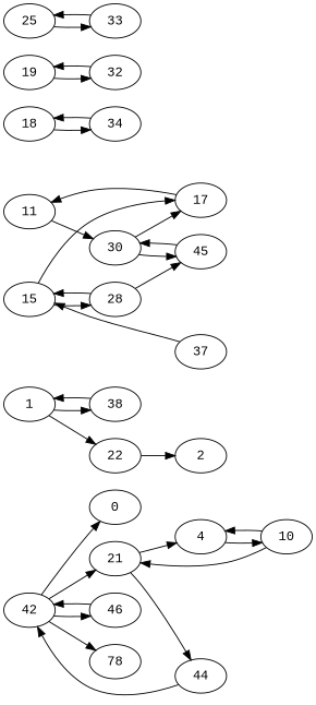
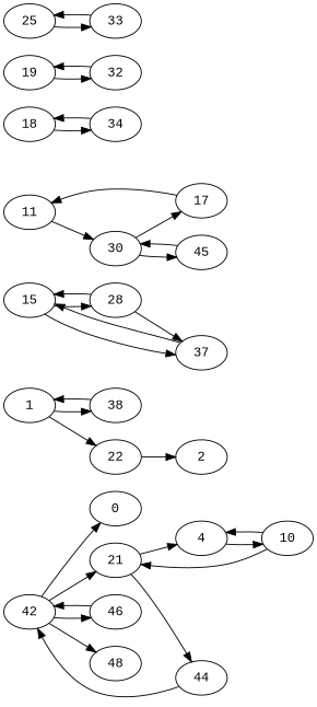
  digraph {
    fontname="Liberation Mono"
    rankdir=LR
    node [fontname="Liberation Mono"]
    edge [fontname="Liberation Mono"]
    42
    0
    21
    46
-   48 [label=78]
+   48
    1
    38
    22
    2
    4
    10
    44
    11
    30
    17
    45
    15
    28
    37
    18
    34
    19
    32
    25
    33
    42 -> 0
    42 -> 21
    42 -> 46
    42 -> 48
    21 -> 4
    21 -> 44
    46 -> 42
    1 -> 38
    1 -> 22
    38 -> 1
    22 -> 2
    4 -> 10
    10 -> 21
    10 -> 4
    44 -> 42
    11 -> 30
    30 -> 17
    30 -> 45
    17 -> 11
    45 -> 30
    15 -> 28
-   15 -> 17
+   15 -> 37
    28 -> 15
-   28 -> 45
+   28 -> 37
    37 -> 15
    18 -> 34
    34 -> 18
    19 -> 32
    32 -> 19
    25 -> 33
    33 -> 25
  }
